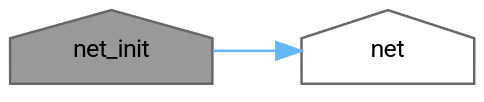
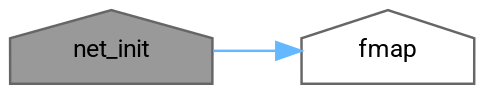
  digraph {
    rankdir=LR
    fontname=Roboto
    node [fontname=Roboto fontsize=10 shape=house style=filled]
    n1 [color=gray40 fillcolor=grey60 fontcolor=black height=0.2 label=net_init width=0.4]
-   n2 [color=grey40 fillcolor=white height=0.2 label=net width=0.4]
+   n2 [color=grey40 fillcolor=white height=0.2 label=fmap width=0.4]
    n1 -> n2 [color=steelblue1 fontname=Roboto fontsize=10 labelfontname=Helvetica labelfontsize=10 style=solid]
  }
